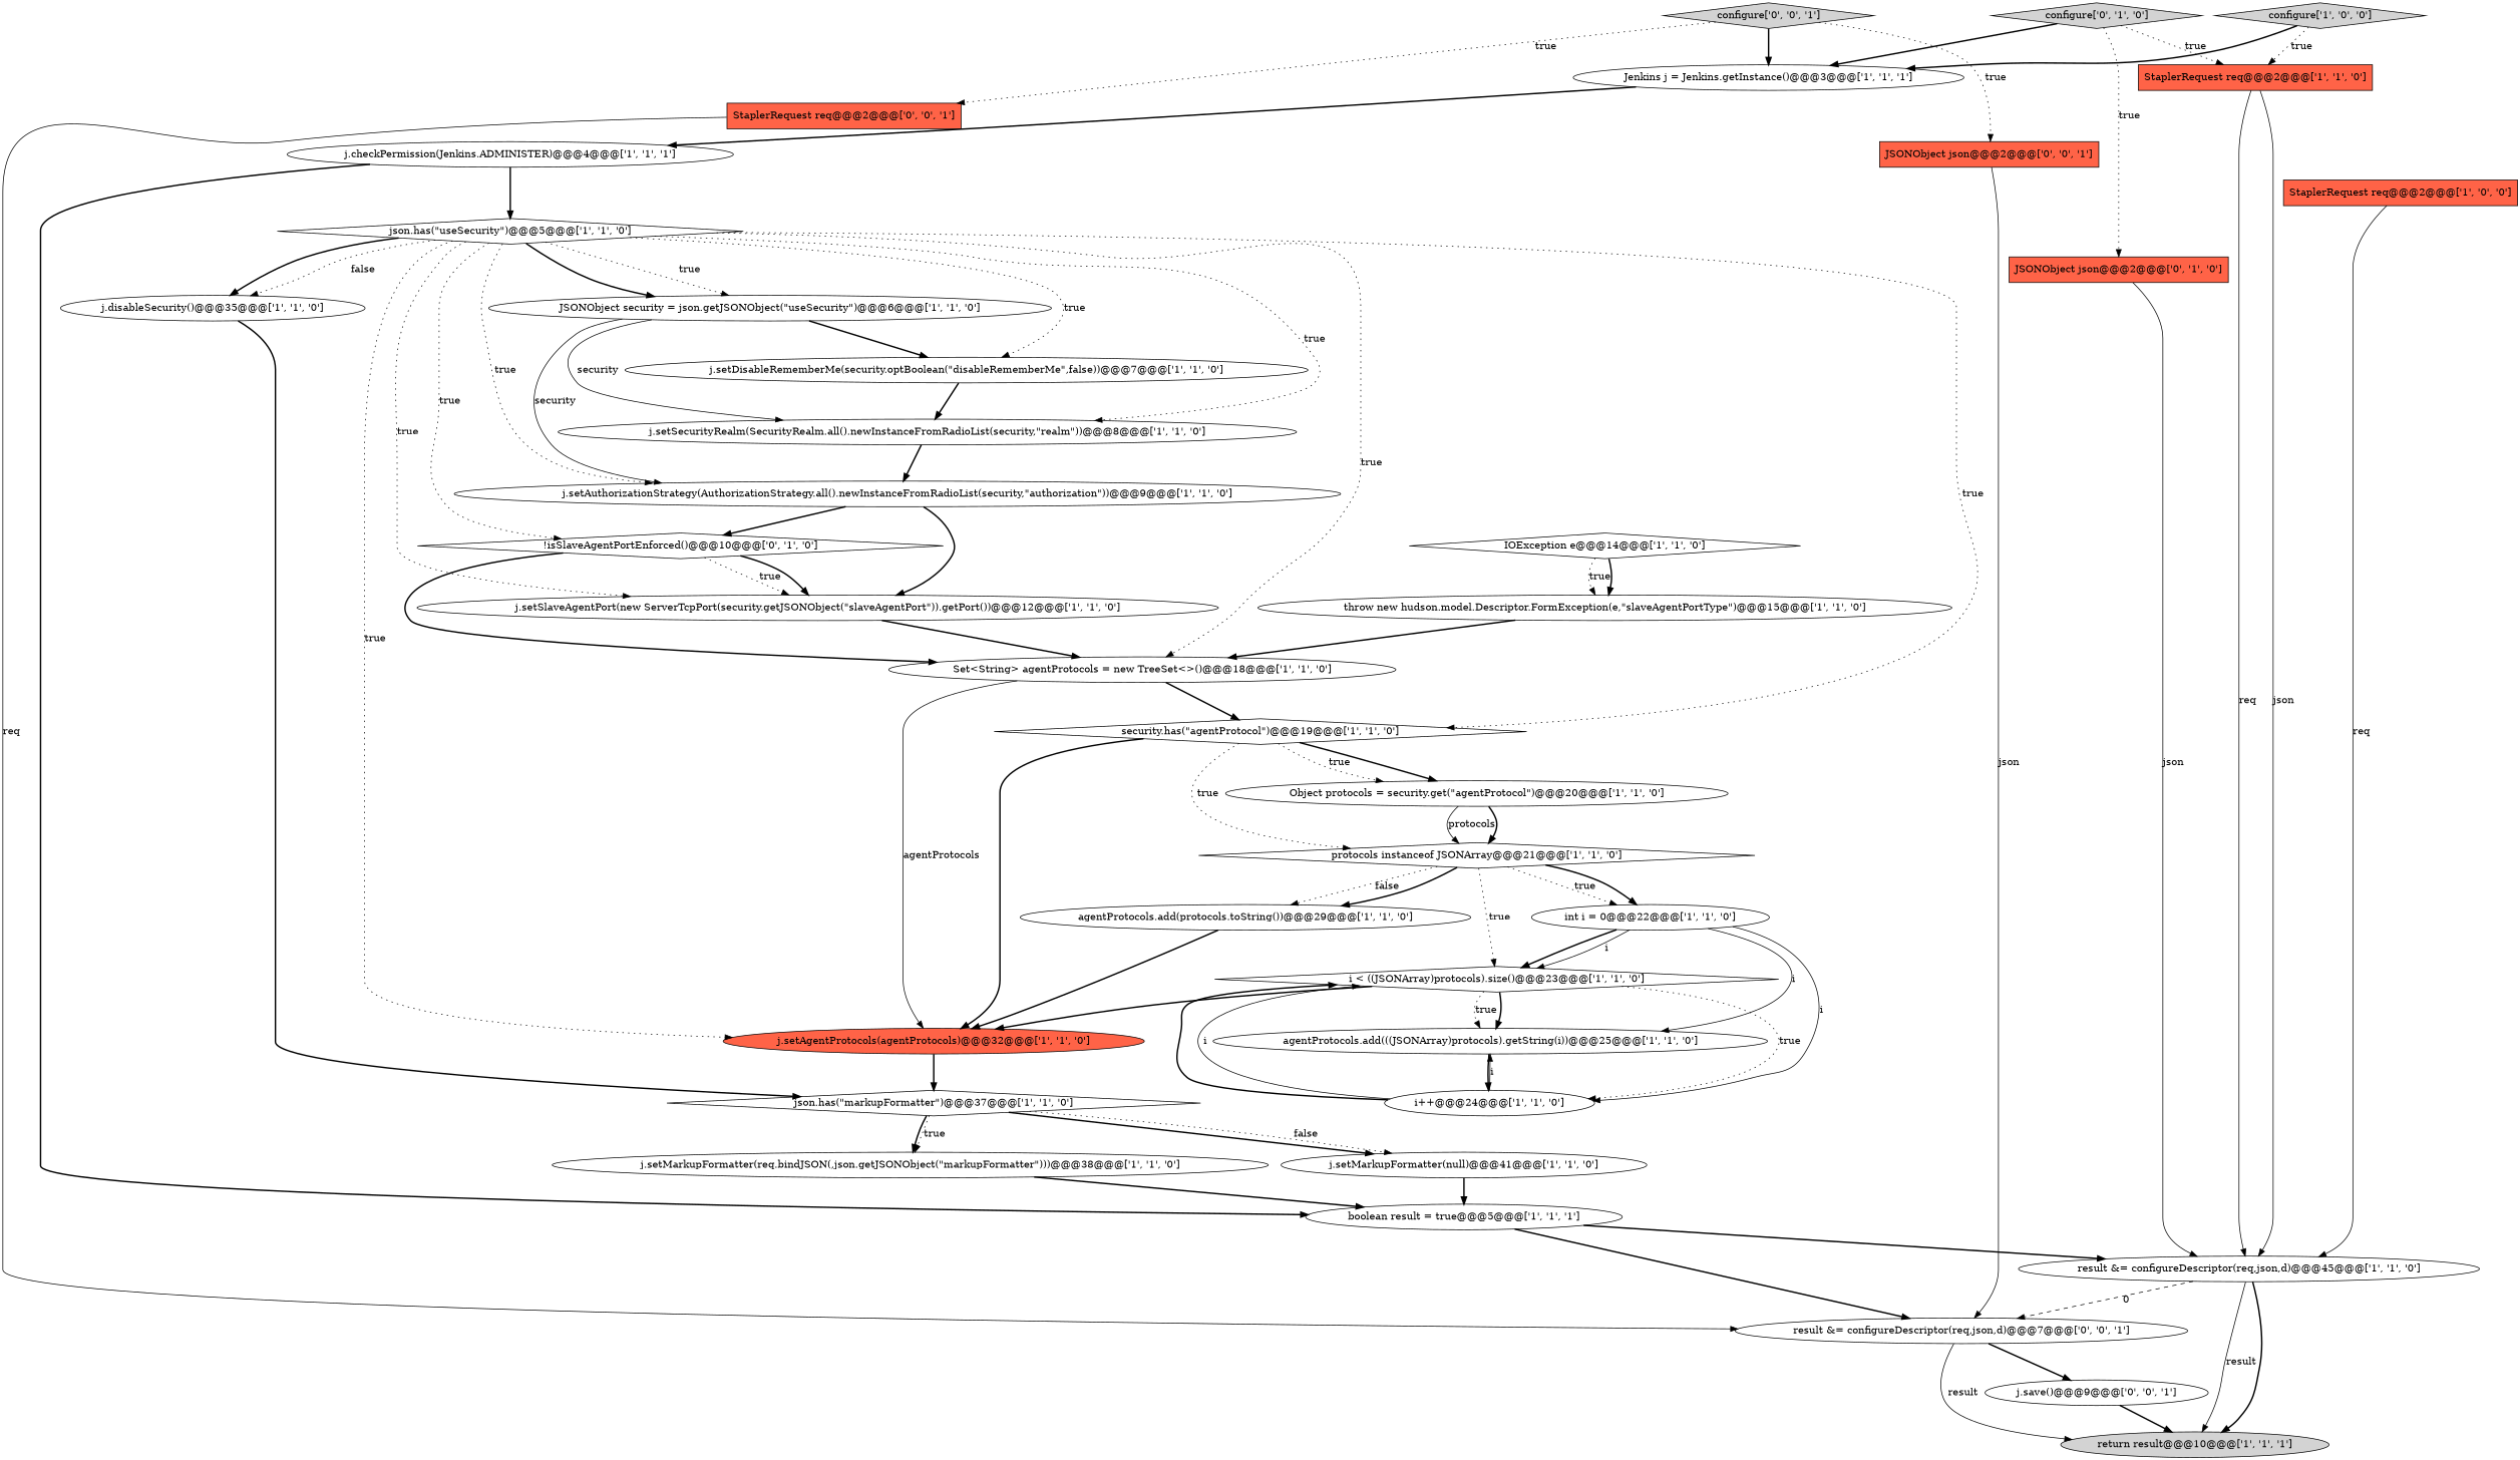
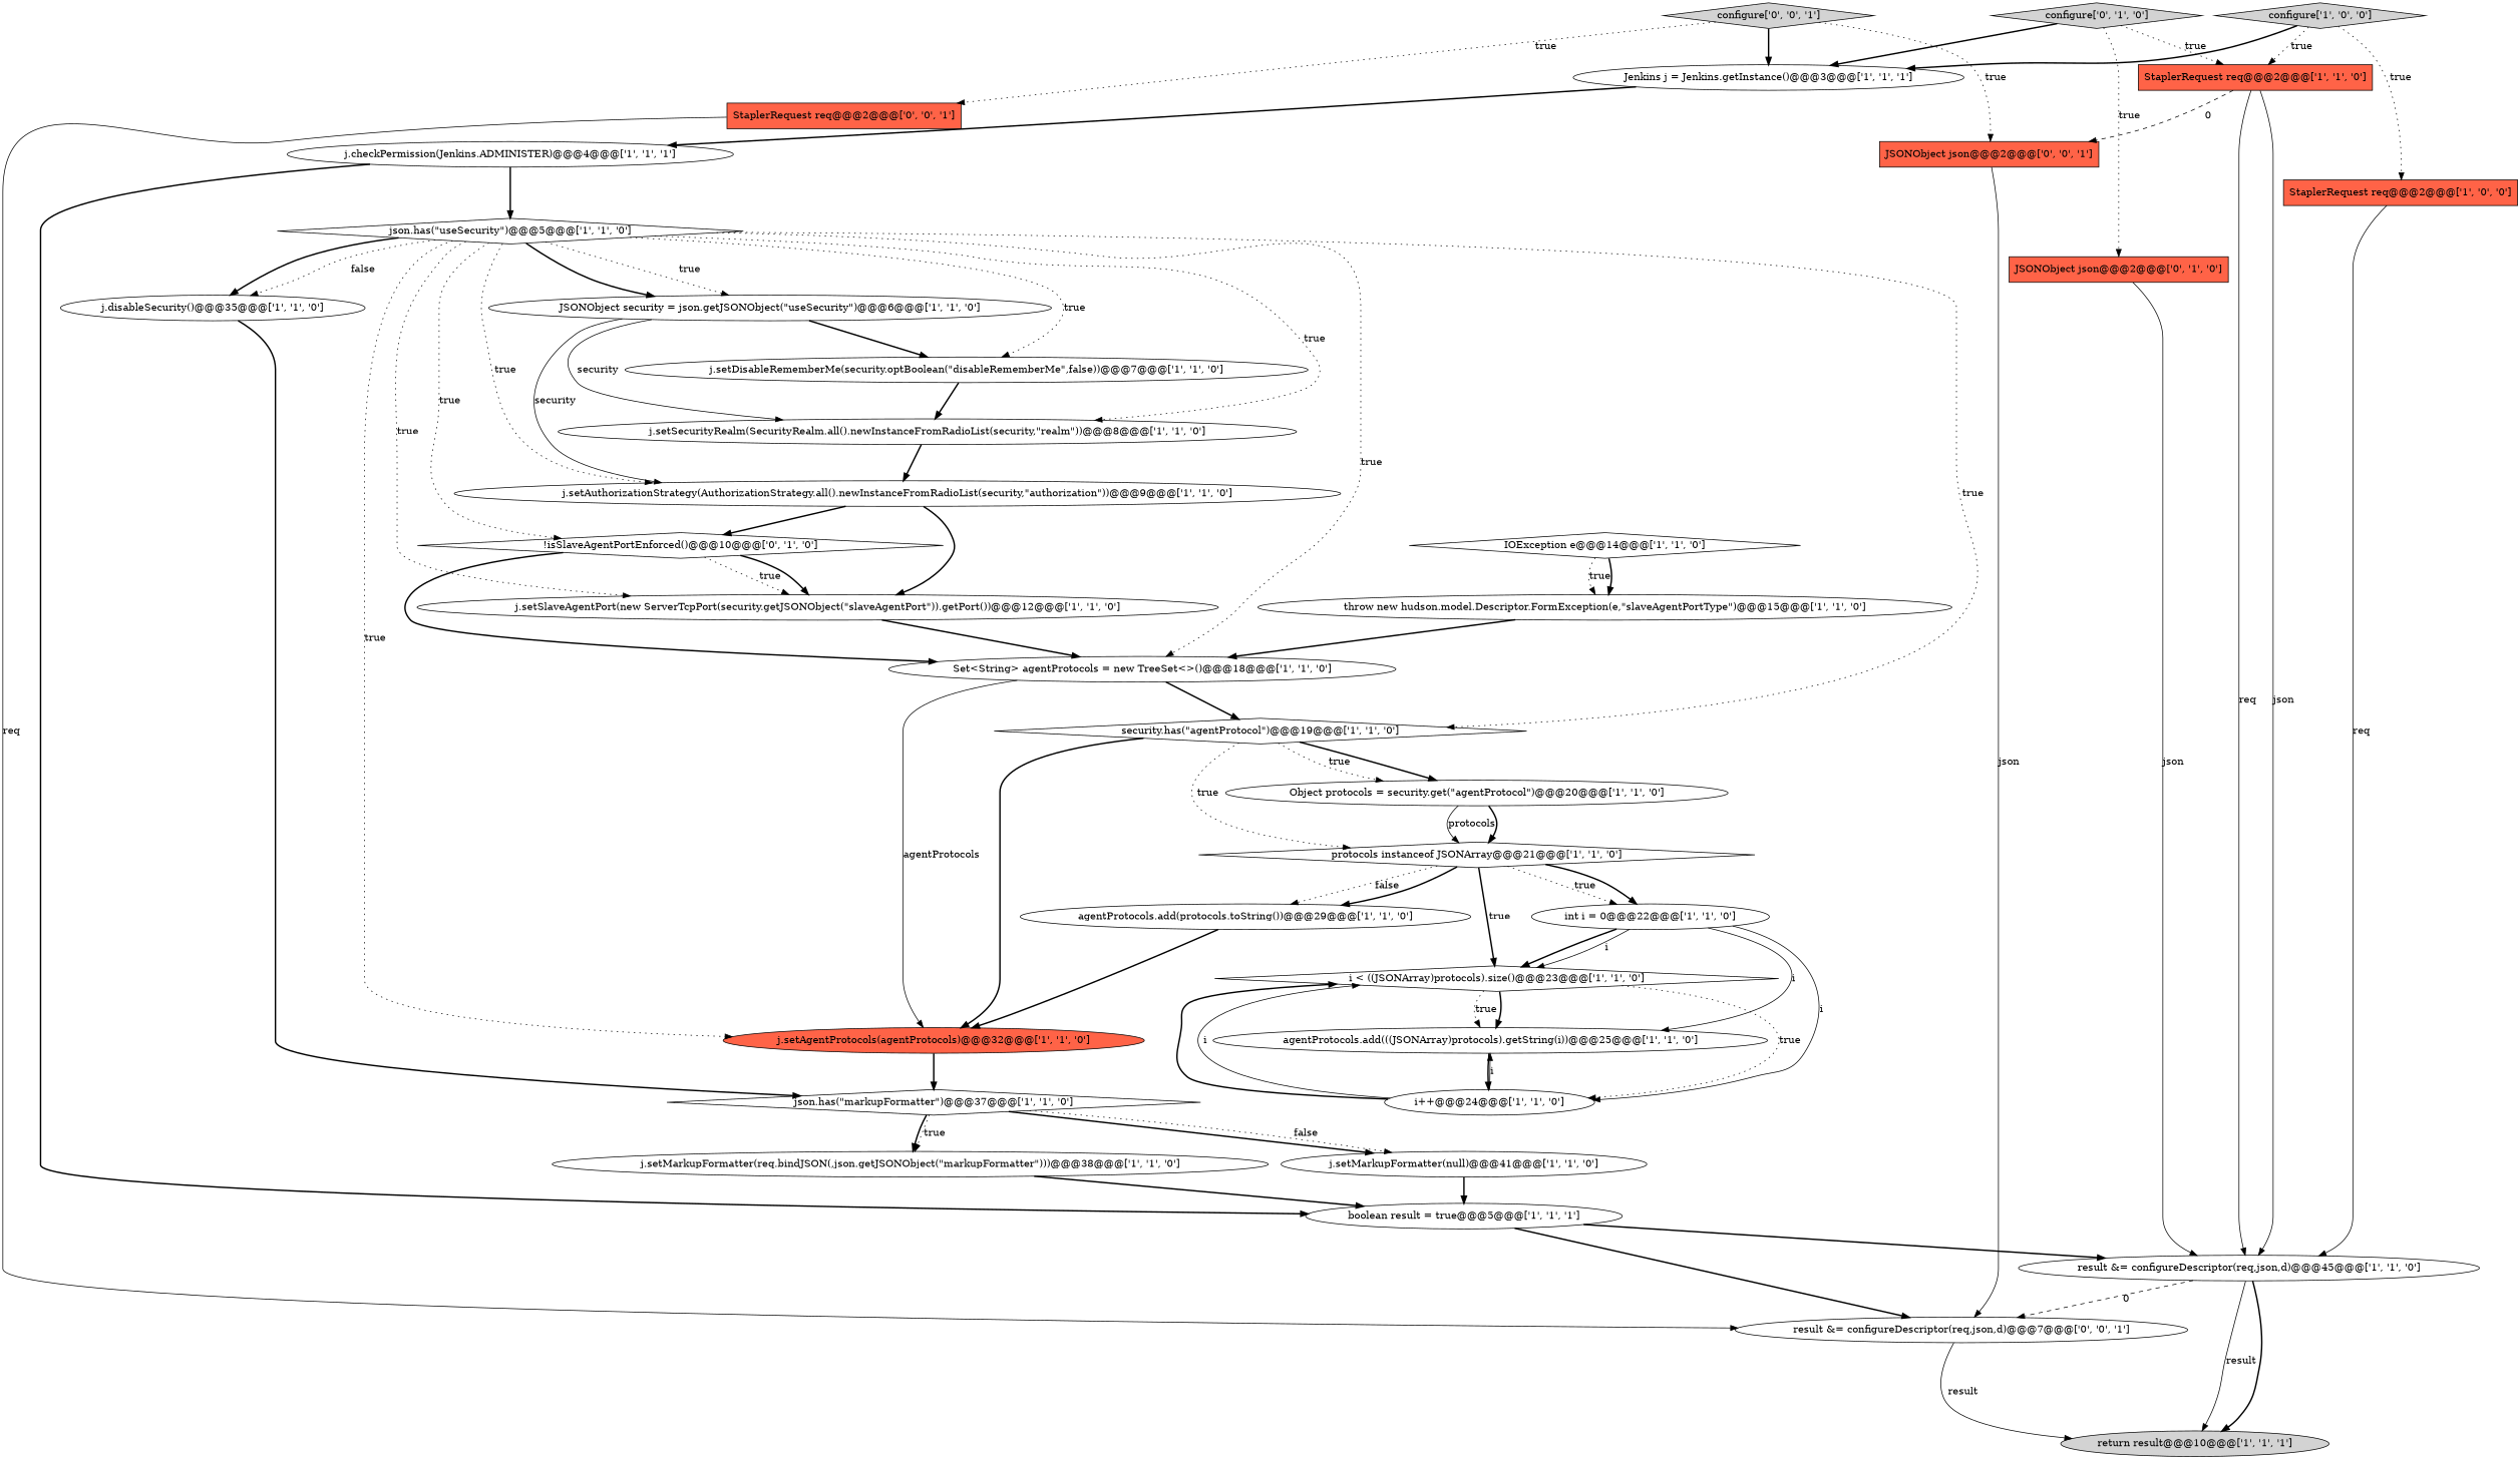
  digraph {
    node [fillcolor=white shape=ellipse style=filled]
    edge [style=bold]
    n1 [fillcolor=lightgray label="configure['0', '0', '1']" shape=diamond]
    n2 [fillcolor=tomato label="StaplerRequest req@@@2@@@['0', '0', '1']" shape=box]
    n3 [fillcolor=tomato label="JSONObject json@@@2@@@['0', '0', '1']" shape=box]
    n4 [label="Jenkins j = Jenkins.getInstance()@@@3@@@['1', '1', '1']"]
    n5 [label="result &= configureDescriptor(req,json,d)@@@7@@@['0', '0', '1']"]
    n6 [label="j.checkPermission(Jenkins.ADMINISTER)@@@4@@@['1', '1', '1']"]
    n7 [label="protocols instanceof JSONArray@@@21@@@['1', '1', '0']" shape=diamond]
    n8 [label="agentProtocols.add(protocols.toString())@@@29@@@['1', '1', '0']"]
    n9 [label="i < ((JSONArray)protocols).size()@@@23@@@['1', '1', '0']" shape=diamond]
    n10 [label="int i = 0@@@22@@@['1', '1', '0']"]
    n11 [fillcolor=tomato label="j.setAgentProtocols(agentProtocols)@@@32@@@['1', '1', '0']"]
    n12 [label="agentProtocols.add(((JSONArray)protocols).getString(i))@@@25@@@['1', '1', '0']"]
    n13 [label="i++@@@24@@@['1', '1', '0']"]
    n14 [label="json.has(\"markupFormatter\")@@@37@@@['1', '1', '0']" shape=diamond]
    n15 [label="j.setMarkupFormatter(null)@@@41@@@['1', '1', '0']"]
    n16 [label="j.setMarkupFormatter(req.bindJSON(,json.getJSONObject(\"markupFormatter\")))@@@38@@@['1', '1', '0']"]
    n17 [label="throw new hudson.model.Descriptor.FormException(e,\"slaveAgentPortType\")@@@15@@@['1', '1', '0']"]
    n18 [label="Set<String> agentProtocols = new TreeSet<>()@@@18@@@['1', '1', '0']"]
    n19 [label="security.has(\"agentProtocol\")@@@19@@@['1', '1', '0']" shape=diamond]
    n20 [label="j.setSecurityRealm(SecurityRealm.all().newInstanceFromRadioList(security,\"realm\"))@@@8@@@['1', '1', '0']"]
    n21 [label="j.setAuthorizationStrategy(AuthorizationStrategy.all().newInstanceFromRadioList(security,\"authorization\"))@@@9@@@['1', '1', '0']"]
    n22 [label="j.setSlaveAgentPort(new ServerTcpPort(security.getJSONObject(\"slaveAgentPort\")).getPort())@@@12@@@['1', '1', '0']"]
    n23 [label="!isSlaveAgentPortEnforced()@@@10@@@['0', '1', '0']" shape=diamond]
    n24 [fillcolor=lightgray label="return result@@@10@@@['1', '1', '1']"]
-   n25 [label="j.save()@@@9@@@['0', '0', '1']"]
    n26 [label="result &= configureDescriptor(req,json,d)@@@45@@@['1', '1', '0']"]
    n27 [label="json.has(\"useSecurity\")@@@5@@@['1', '1', '0']" shape=diamond]
    n28 [label="boolean result = true@@@5@@@['1', '1', '1']"]
    n29 [label="j.disableSecurity()@@@35@@@['1', '1', '0']"]
    n30 [label="JSONObject security = json.getJSONObject(\"useSecurity\")@@@6@@@['1', '1', '0']"]
    n31 [label="j.setDisableRememberMe(security.optBoolean(\"disableRememberMe\",false))@@@7@@@['1', '1', '0']"]
    n32 [label="Object protocols = security.get(\"agentProtocol\")@@@20@@@['1', '1', '0']"]
    n33 [fillcolor=tomato label="StaplerRequest req@@@2@@@['1', '0', '0']" shape=box]
    n34 [fillcolor=lightgray label="configure['1', '0', '0']" shape=diamond]
    n35 [fillcolor=tomato label="StaplerRequest req@@@2@@@['1', '1', '0']" shape=box]
    n36 [fillcolor=tomato label="JSONObject json@@@2@@@['0', '1', '0']" shape=box]
    n37 [fillcolor=lightgray label="configure['0', '1', '0']" shape=diamond]
    n38 [label="IOException e@@@14@@@['1', '1', '0']" shape=diamond]
    n1 -> n2 [label=true style=dotted]
    n1 -> n3 [label=true style=dotted]
    n1 -> n4
    n2 -> n5 [label=req style=solid]
    n3 -> n5 [label=json style=solid]
    n4 -> n6
    n5 -> n24 [label=result style=solid]
-   n5 -> n25
    n6 -> n27
    n6 -> n28
    n7 -> n8 [label=false style=dotted]
    n7 -> n8
-   n7 -> n9 [label=true style=dotted]
+   n7 -> n9 [label=true]
    n7 -> n10 [label=true style=dotted]
    n7 -> n10
    n8 -> n11
-   n9 -> n11
    n9 -> n12
    n9 -> n12 [label=true style=dotted]
    n9 -> n13 [label=true style=dotted]
    n10 -> n9 [label=i style=solid]
    n10 -> n9
    n10 -> n12 [label=i style=solid]
    n10 -> n13 [label=i style=solid]
    n11 -> n14
    n12 -> n13
    n13 -> n9
    n13 -> n9 [label=i style=solid]
    n13 -> n12 [label=i style=solid]
    n14 -> n15
    n14 -> n15 [label=false style=dotted]
    n14 -> n16 [label=true style=dotted]
    n14 -> n16
    n15 -> n28
    n16 -> n28
    n17 -> n18
    n18 -> n11 [label=agentProtocols style=solid]
    n18 -> n19
    n19 -> n7 [label=true style=dotted]
    n19 -> n11
    n19 -> n32
    n19 -> n32 [label=true style=dotted]
    n20 -> n21
    n21 -> n22
    n21 -> n23
    n22 -> n18
    n23 -> n18
    n23 -> n22 [label=true style=dotted]
    n23 -> n22
-   n25 -> n24
    n26 -> n5 [label=0 style=dashed]
    n26 -> n24
    n26 -> n24 [label=result style=solid]
    n27 -> n11 [label=true style=dotted]
    n27 -> n18 [label=true style=dotted]
    n27 -> n19 [label=true style=dotted]
    n27 -> n20 [label=true style=dotted]
    n27 -> n21 [label=true style=dotted]
    n27 -> n22 [label=true style=dotted]
    n27 -> n23 [label=true style=dotted]
    n27 -> n29
    n27 -> n29 [label=false style=dotted]
    n27 -> n30 [label=true style=dotted]
    n27 -> n30
    n27 -> n31 [label=true style=dotted]
    n28 -> n5
    n28 -> n26
    n29 -> n14
    n30 -> n20 [label=security style=solid]
    n30 -> n21 [label=security style=solid]
    n30 -> n31
    n31 -> n20
    n32 -> n7 [label=protocols style=solid]
    n32 -> n7
    n33 -> n26 [label=req style=solid]
    n34 -> n4
+   n34 -> n33 [label=true style=dotted]
    n34 -> n35 [label=true style=dotted]
+   n35 -> n3 [label=0 style=dashed]
    n35 -> n26 [label=req style=solid]
    n35 -> n26 [label=json style=solid]
    n36 -> n26 [label=json style=solid]
    n37 -> n4
    n37 -> n35 [label=true style=dotted]
    n37 -> n36 [label=true style=dotted]
    n38 -> n17 [label=true style=dotted]
    n38 -> n17
  }
